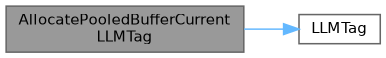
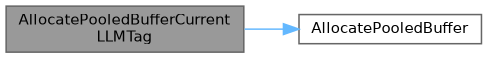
  digraph {
    rankdir=LR
    node [fontname=Helvetica fontsize=10 shape=box style=filled]
    n1 [color=gray40 fillcolor=grey60 fontcolor=black height=0.2 label="AllocatePooledBufferCurrent\lLLMTag" width=0.4]
-   n2 [color=grey40 fillcolor=white height=0.2 label=LLMTag width=0.4]
+   n2 [color=grey40 fillcolor=white height=0.2 label=AllocatePooledBuffer width=0.4]
    n1 -> n2 [color=steelblue1 fontname=Helvetica fontsize=10 labelfontname=Helvetica labelfontsize=10 style=solid]
  }
